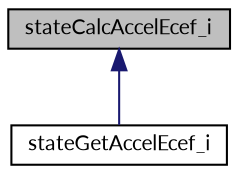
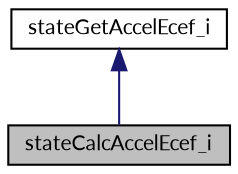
  digraph {
    rankdir=TB
    fontname=Lato
    node [color=black fontname=Lato fontsize=10 shape=record style=filled]
    n1 [fillcolor=grey75 fontcolor=black height=0.2 label=stateCalcAccelEcef_i width=0.4]
    n2 [fillcolor=white height=0.2 label=stateGetAccelEcef_i width=0.4]
-   n1 -> n2 [color=midnightblue dir=back fontname=Lato fontsize=10 labelfontname=FreeSans labelfontsize=10 style=solid]
+   n2 -> n1 [color=midnightblue dir=back fontname=Lato fontsize=10 labelfontname=FreeSans labelfontsize=10 style=solid]
  }
